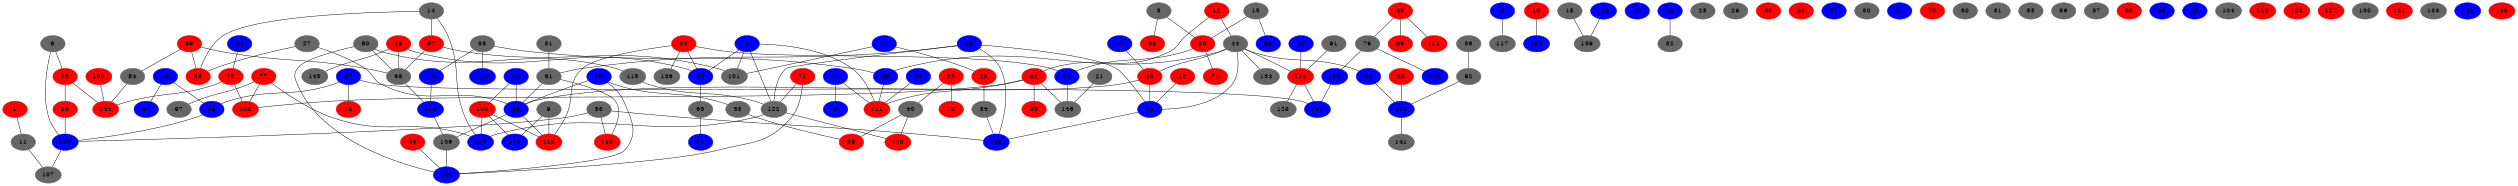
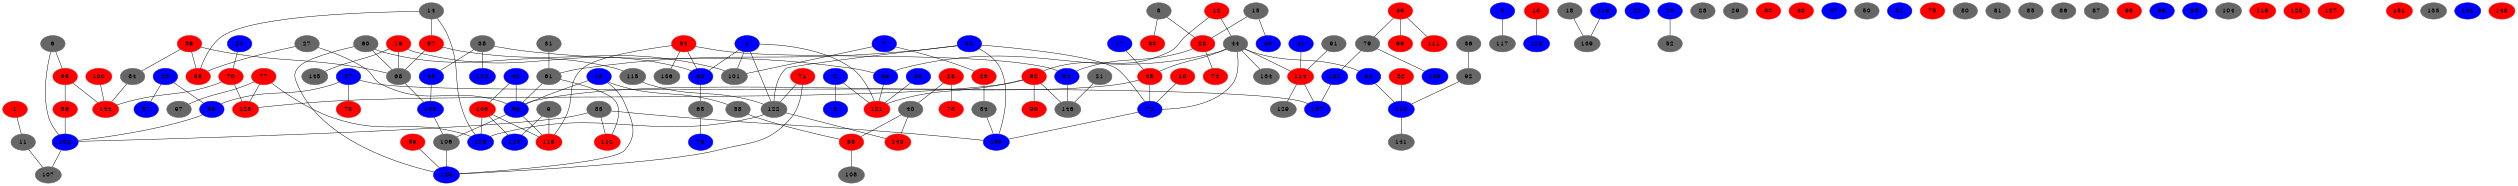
  graph {
    node [color=gray40 style=filled]
    1 [color=red]
    11
    107
    2 [color=blue]
    5 [color=blue]
    121 [color=red]
    3 [color=blue]
    117
    4 [color=blue]
    63 [color=blue]
    101
    122
    65
    125 [color=blue]
    140 [color=red]
    35 [color=red]
    6
    102 [color=blue]
    56 [color=red]
    144 [color=red]
    7 [color=blue]
    26 [color=red]
    34
    20 [color=red]
    8
    33 [color=red]
    64 [color=blue]
    74 [color=red]
    113 [color=blue]
    9
    118 [color=red]
    10 [color=red]
    72 [color=blue]
    135 [color=blue]
    12 [color=red]
    44
    62 [color=red]
    45 [color=red]
    89 [color=blue]
    114 [color=red]
    94 [color=blue]
    134
    146
    90 [color=red]
    128 [color=red]
    13 [color=red]
    120 [color=blue]
    55 [color=red]
    14
    67 [color=red]
    68
    15
    95 [color=blue]
    16 [color=blue]
    58
    66 [color=blue]
    126 [color=blue]
    88 [color=red]
    106
    17 [color=blue]
    18
    139
    19 [color=red]
    145
    105 [color=blue]
    21
    22 [color=blue]
    23 [color=blue]
    52
    24 [color=blue]
    70 [color=red]
    25 [color=red]
    40
    73 [color=red]
    27
    91
    28
    29
    30 [color=red]
    31
    61
    32 [color=blue]
    112 [color=red]
    36
    92
    110 [color=blue]
    37 [color=blue]
    78 [color=red]
    99 [color=blue]
    137 [color=blue]
    46 [color=blue]
    38
    124 [color=blue]
    39 [color=red]
    84
+   108
    41 [color=blue]
    129
    42 [color=blue]
    103 [color=red]
    43 [color=red]
    47 [color=blue]
    48 [color=blue]
    57 [color=blue]
    49 [color=red]
    69 [color=red]
    79
    111 [color=red]
    109 [color=blue]
    132 [color=blue]
    50
    51 [color=blue]
    53 [color=blue]
    54 [color=red]
    136
    59 [color=red]
    60
    115
    76 [color=blue]
    71 [color=red]
    75 [color=red]
    77 [color=red]
    97
    80
    81
    82 [color=red]
    141
    83
    85
    86
    87
    93 [color=red]
    96 [color=blue]
    98 [color=blue]
    100 [color=red]
    104
    116 [color=blue]
    119 [color=red]
    123 [color=red]
    127 [color=red]
-   130
    131 [color=red]
    133
    142 [color=blue]
    143 [color=red]
    1 -- 11
    11 -- 107
    2 -- 5
    2 -- 121
    3 -- 117
    4 -- 121
    4 -- 63
    4 -- 101
    4 -- 122
    63 -- 65
    122 -- 125
    122 -- 140
    65 -- 76
    35 -- 56
    35 -- 144
    6 -- 35
    6 -- 102
    102 -- 107
    56 -- 102
    7 -- 101
    7 -- 26
    26 -- 34
    34 -- 135
    20 -- 64
    20 -- 74
    8 -- 20
    8 -- 33
    64 -- 146
    9 -- 113
    9 -- 118
    10 -- 72
    72 -- 135
    12 -- 44
    12 -- 62
    44 -- 72
    44 -- 45
    44 -- 89
    44 -- 114
    44 -- 94
    44 -- 134
    62 -- 121
    62 -- 146
    62 -- 90
    62 -- 128
    45 -- 72
    45 -- 66
    89 -- 121
    114 -- 137
    114 -- 129
    94 -- 110
    13 -- 120
    14 -- 125
    14 -- 55
    14 -- 67
    67 -- 101
    67 -- 68
    68 -- 105
    15 -- 20
    15 -- 95
    16 -- 58
    16 -- 66
    16 -- 126
    58 -- 88
    66 -- 118
    66 -- 106
+   88 -- 108
    106 -- 126
    17 -- 45
    18 -- 139
    19 -- 63
    19 -- 68
    19 -- 145
    105 -- 106
    21 -- 146
    23 -- 52
    24 -- 70
    70 -- 144
    70 -- 128
    25 -- 40
    25 -- 73
    40 -- 140
    40 -- 88
    27 -- 55
    27 -- 66
    91 -- 114
    31 -- 61
    61 -- 66
    61 -- 112
    32 -- 122
    32 -- 72
    32 -- 135
    32 -- 61
    36 -- 92
    92 -- 110
    110 -- 141
    37 -- 78
    37 -- 99
    37 -- 137
    99 -- 102
    46 -- 105
    38 -- 89
    38 -- 46
    38 -- 124
    39 -- 55
    39 -- 68
    39 -- 84
    84 -- 144
    41 -- 114
    42 -- 66
    42 -- 103
    103 -- 125
    103 -- 113
    103 -- 118
    48 -- 99
    48 -- 57
    49 -- 69
    49 -- 79
    49 -- 111
    79 -- 109
    79 -- 132
    132 -- 137
    53 -- 121
    54 -- 63
    54 -- 64
    54 -- 118
    54 -- 136
    59 -- 126
    60 -- 68
    60 -- 126
    60 -- 115
    115 -- 122
    71 -- 122
    71 -- 126
    77 -- 125
    77 -- 128
    77 -- 97
    82 -- 110
    83 -- 102
    83 -- 135
    83 -- 112
    100 -- 144
    116 -- 139
  }
